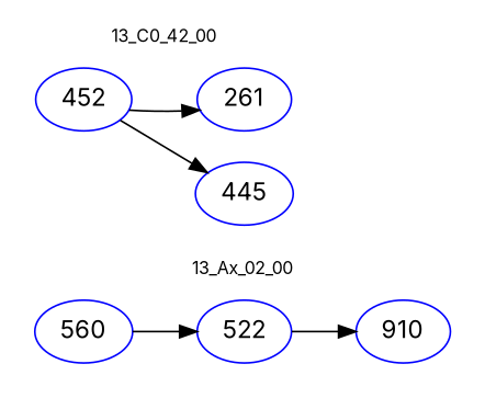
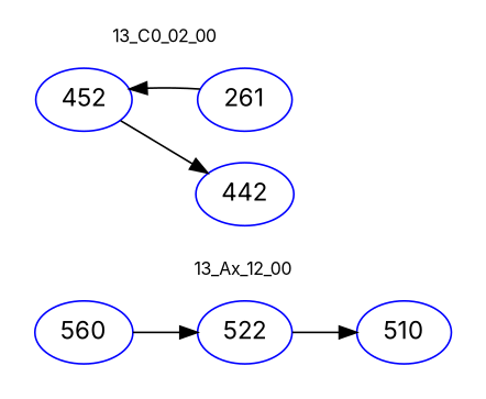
  digraph {
    fontname=Inter
    rankdir=LR
    node [color=blue fontname=Inter]
    edge [color=black fontname=Inter]
    n1 [label=522]
-   n2 [label=910]
+   n2 [label=510]
    n3 [label=560]
    n4 [label=452]
-   n5 [label=445]
+   n5 [label=442]
    n6 [label=261]
    subgraph cluster_1 {
      color=white
      fontsize=10
-     label="13_Ax_02_00"
+     label="13_Ax_12_00"
      n1
      n2
      n3
    }
    subgraph cluster_2 {
      color=white
      fontsize=10
-     label="13_C0_42_00"
+     label="13_C0_02_00"
      n4
      n5
      n6
    }
    n1 -> n2
    n3 -> n1
    n4 -> n5
-   n4 -> n6
+   n6 -> n4
  }
